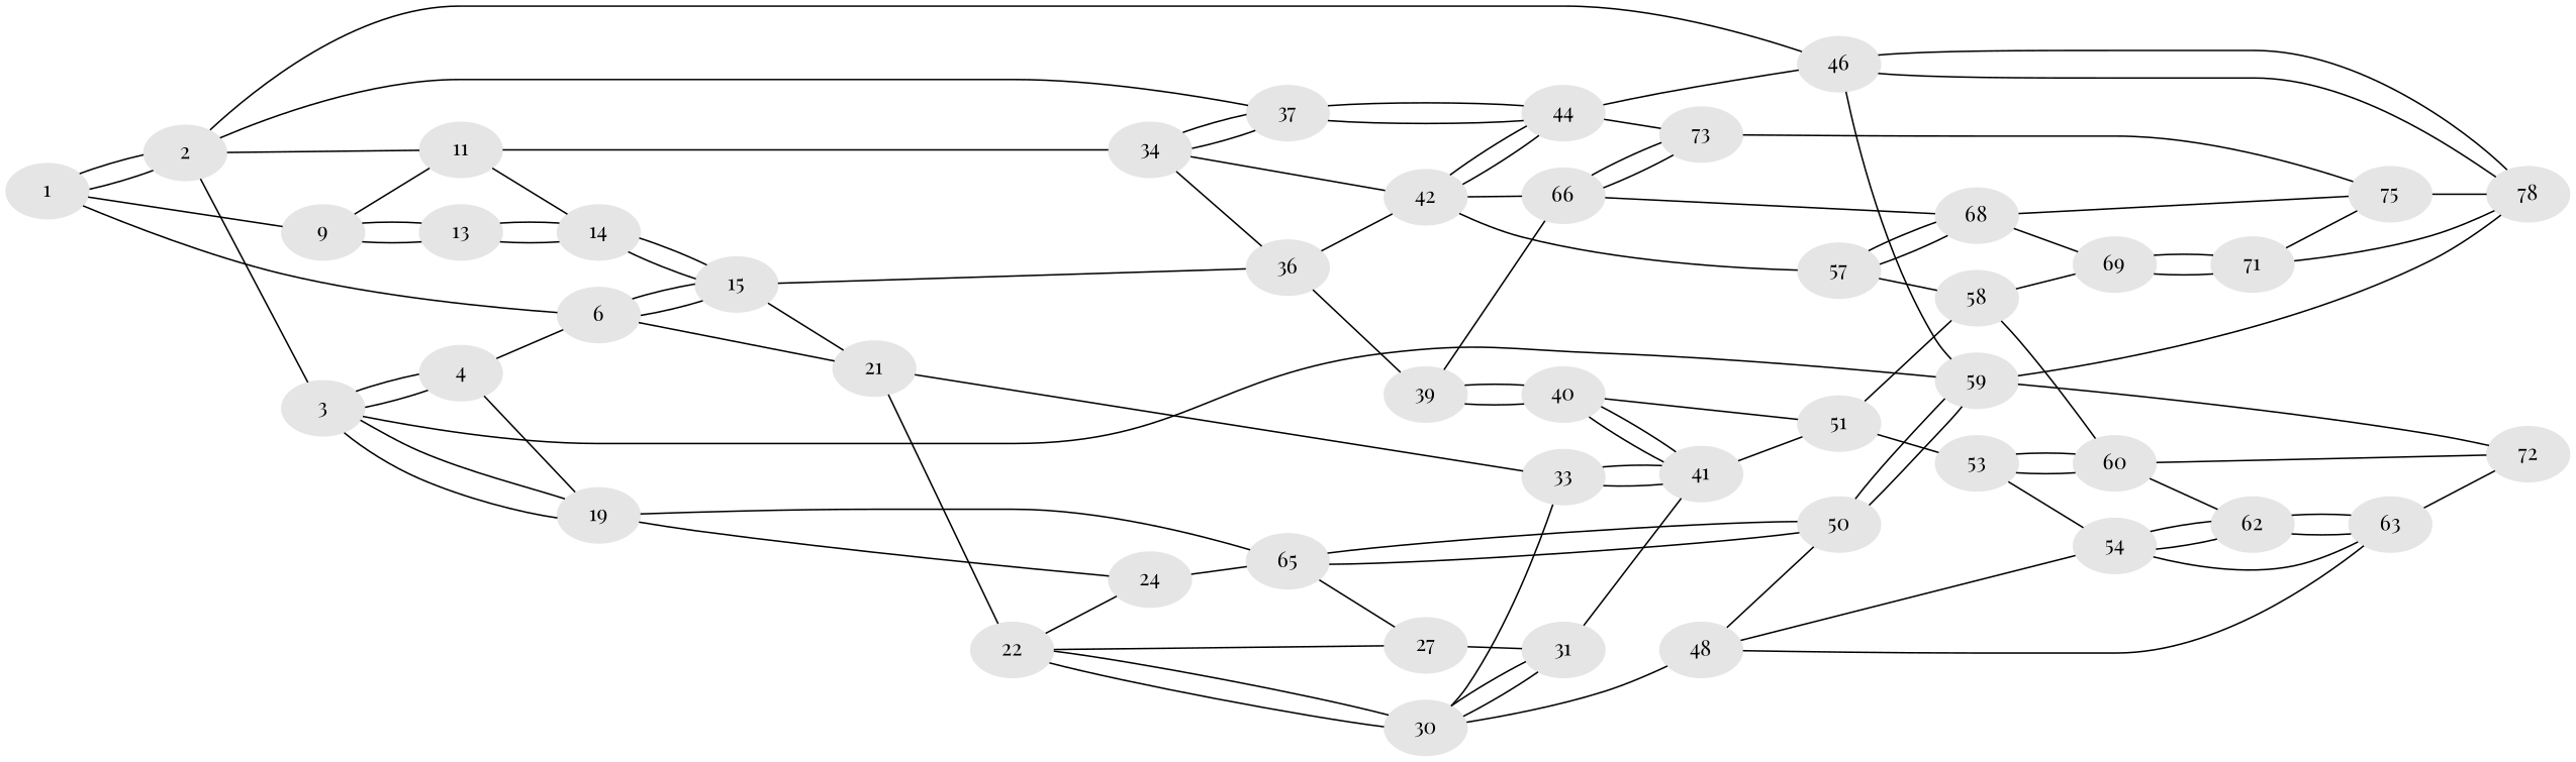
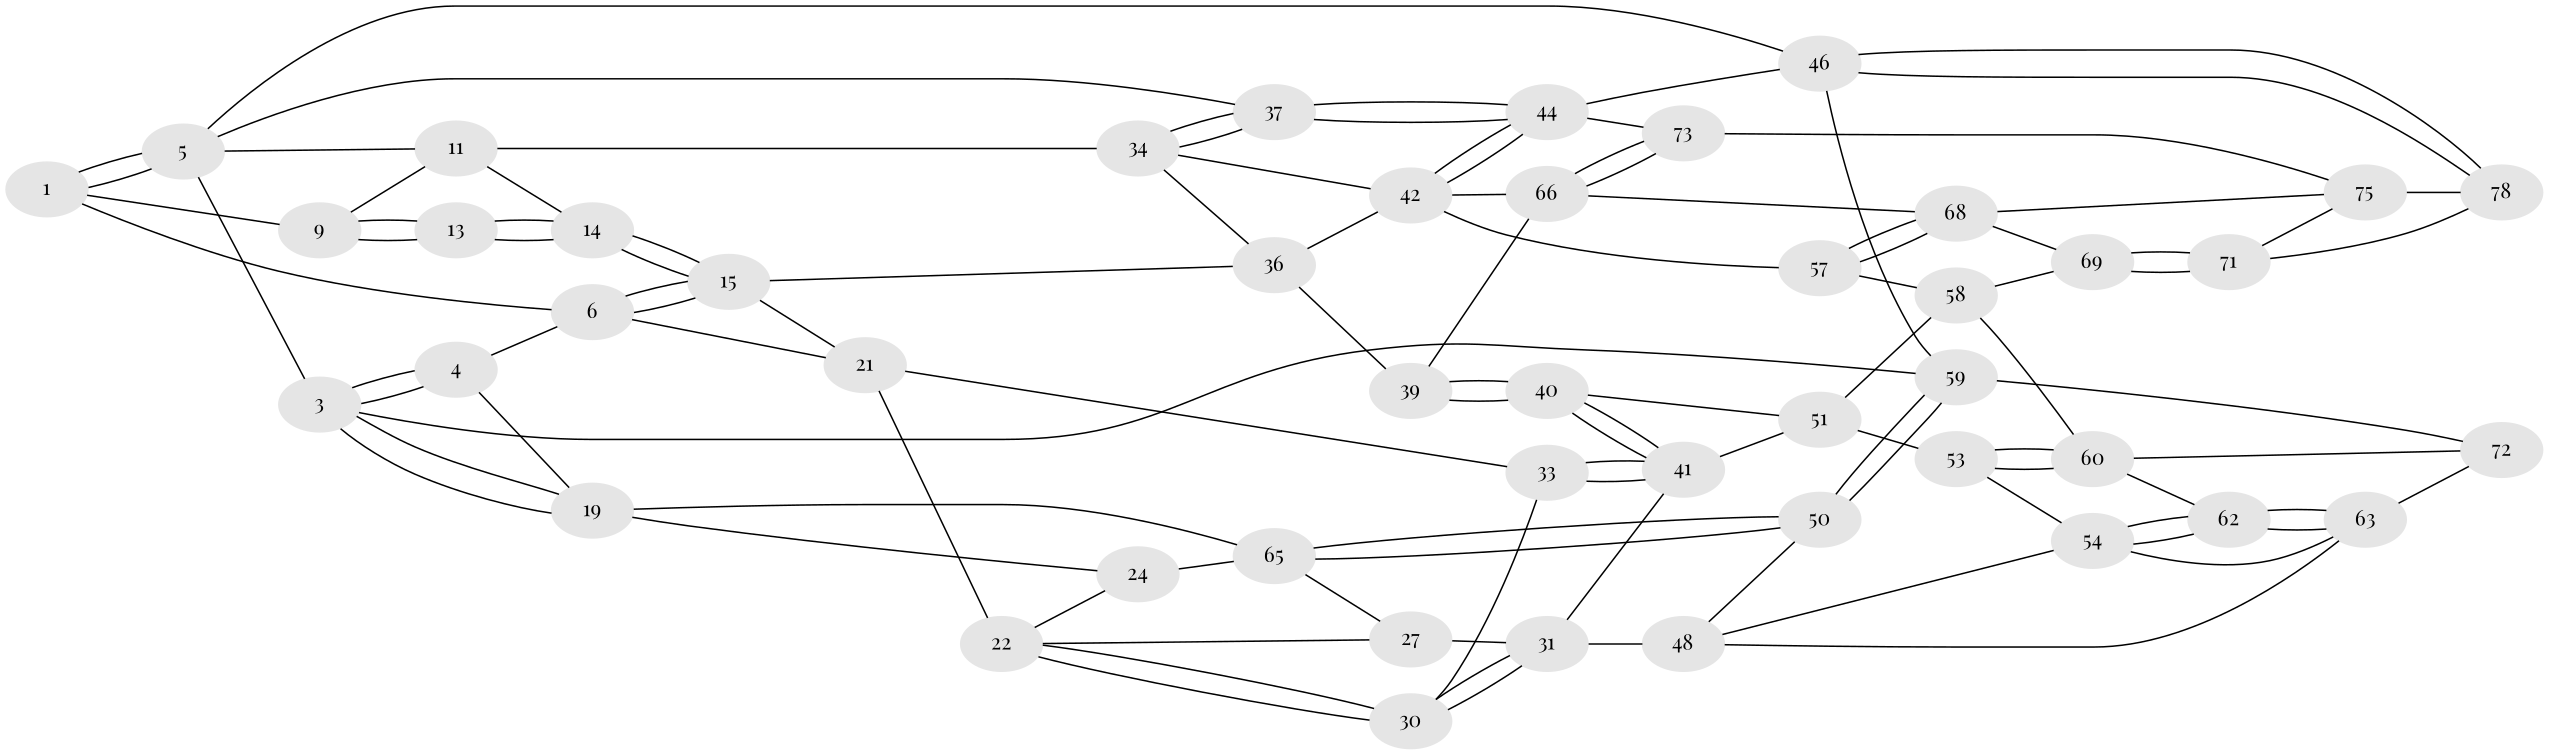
  graph {
    fontname="Playfair Display"
    rankdir=LR
    node [color=gray90 fontname="Playfair Display" style=filled]
    edge [fontname="Playfair Display"]
    1 [super="+5"]
-   2 [super="+12"]
+   2 [super="+12" label=5]
    6 [super="+7"]
    9 [super="+10"]
    3
    11 [super="+18"]
    37
    46
    15 [super="+28"]
    21 [super="+29"]
    13 [super="+16"]
    4 [super="+8"]
    19 [super="+20"]
    59 [super="+79"]
    14 [super="+17"]
    34 [super="+35"]
    44 [super="+47"]
    78 [super="+80"]
    24
    n20 [label=65 super="+26"]
    72 [super="+74"]
    36 [super="+38"]
    22 [super="+23"]
    33
    42 [super="+43"]
    39 [super="+56"]
    27
    50
    30
    41 [super="+45"]
    31 [super="+32"]
    48 [super="+49"]
    51 [super="+52"]
    54 [super="+55"]
    63 [super="+64"]
    57
    66 [super="+67"]
    40
    73
    58 [super="+61"]
    68 [super="+70"]
    53
    75 [super="+77"]
    62
    60 [super="+65"]
    69
    71 [super="+76"]
    1 -- 2
    1 -- 2
    1 -- 6
    1 -- 9
    2 -- 3
    2 -- 11
    2 -- 37
    2 -- 46
    6 -- 15
    6 -- 15
    6 -- 21
    9 -- 11
    9 -- 13 [weight=2]
    9 -- 13
    3 -- 4
    3 -- 4
    3 -- 19
    3 -- 19
    3 -- 59
    11 -- 14
    11 -- 34
    37 -- 44
    37 -- 44
    46 -- 59
    46 -- 78
    46 -- 78
    15 -- 21
    15 -- 36
    21 -- 22
    21 -- 33
    13 -- 14 [weight=2]
    13 -- 14
    4 -- 6
    4 -- 19
    19 -- 24
    19 -- n20
-   59 -- 78
    59 -- 72
    14 -- 15
    14 -- 15
    34 -- 37
    34 -- 37
    34 -- 36
    34 -- 42
    44 -- 46
    44 -- 73
    24 -- n20
    n20 -- 27
    n20 -- 50
    n20 -- 50
    36 -- 42
    36 -- 39
    22 -- 24
    22 -- 27
    22 -- 30
    22 -- 30
    33 -- 41
    33 -- 41
    42 -- 44
    42 -- 44
    42 -- 57
    42 -- 66
    39 -- 66
    39 -- 40
    39 -- 40
    27 -- 31
    50 -- 59
    50 -- 59
    30 -- 33
    30 -- 31
    30 -- 31
    41 -- 51
    31 -- 41
-   30 -- 48
+   31 -- 48
    48 -- 50
    48 -- 54
    48 -- 63
    51 -- 58
    51 -- 53
    54 -- 63
    54 -- 62
    54 -- 62
    63 -- 72
    57 -- 58
    57 -- 68
    57 -- 68
    66 -- 73
    66 -- 73
    66 -- 68
    40 -- 41
    40 -- 41
    40 -- 51
    73 -- 75
    58 -- 60
    58 -- 69
    68 -- 75
    68 -- 69
    53 -- 54
    53 -- 60
    53 -- 60
    75 -- 78
    62 -- 63
    62 -- 63
    60 -- 72
    60 -- 62
    69 -- 71
    69 -- 71
    71 -- 78
    71 -- 75
  }
